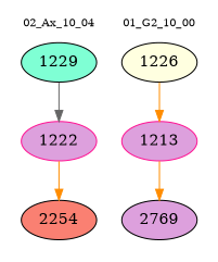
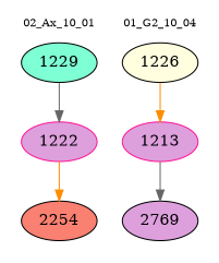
  digraph {
    node [color=black fillcolor=plum style=filled]
    edge [color=gray40]
    n1 [fillcolor=aquamarine label=1229]
    n2 [color=deeppink label=1222]
    n3 [fillcolor=salmon label=2254]
    n4 [fillcolor=lightyellow label=1226]
    n5 [color=deeppink label=1213]
    n6 [label=2769]
    subgraph cluster_1 {
      color=white
      fontsize=10
-     label="02_Ax_10_04"
+     label="02_Ax_10_01"
      n1
      n2
      n3
    }
    subgraph cluster_2 {
      color=white
      fontsize=10
-     label="01_G2_10_00"
+     label="01_G2_10_04"
      n4
      n5
      n6
    }
    n1 -> n2
    n2 -> n3 [color=darkorange]
    n4 -> n5 [color=darkorange]
-   n5 -> n6 [color=darkorange]
+   n5 -> n6
  }
